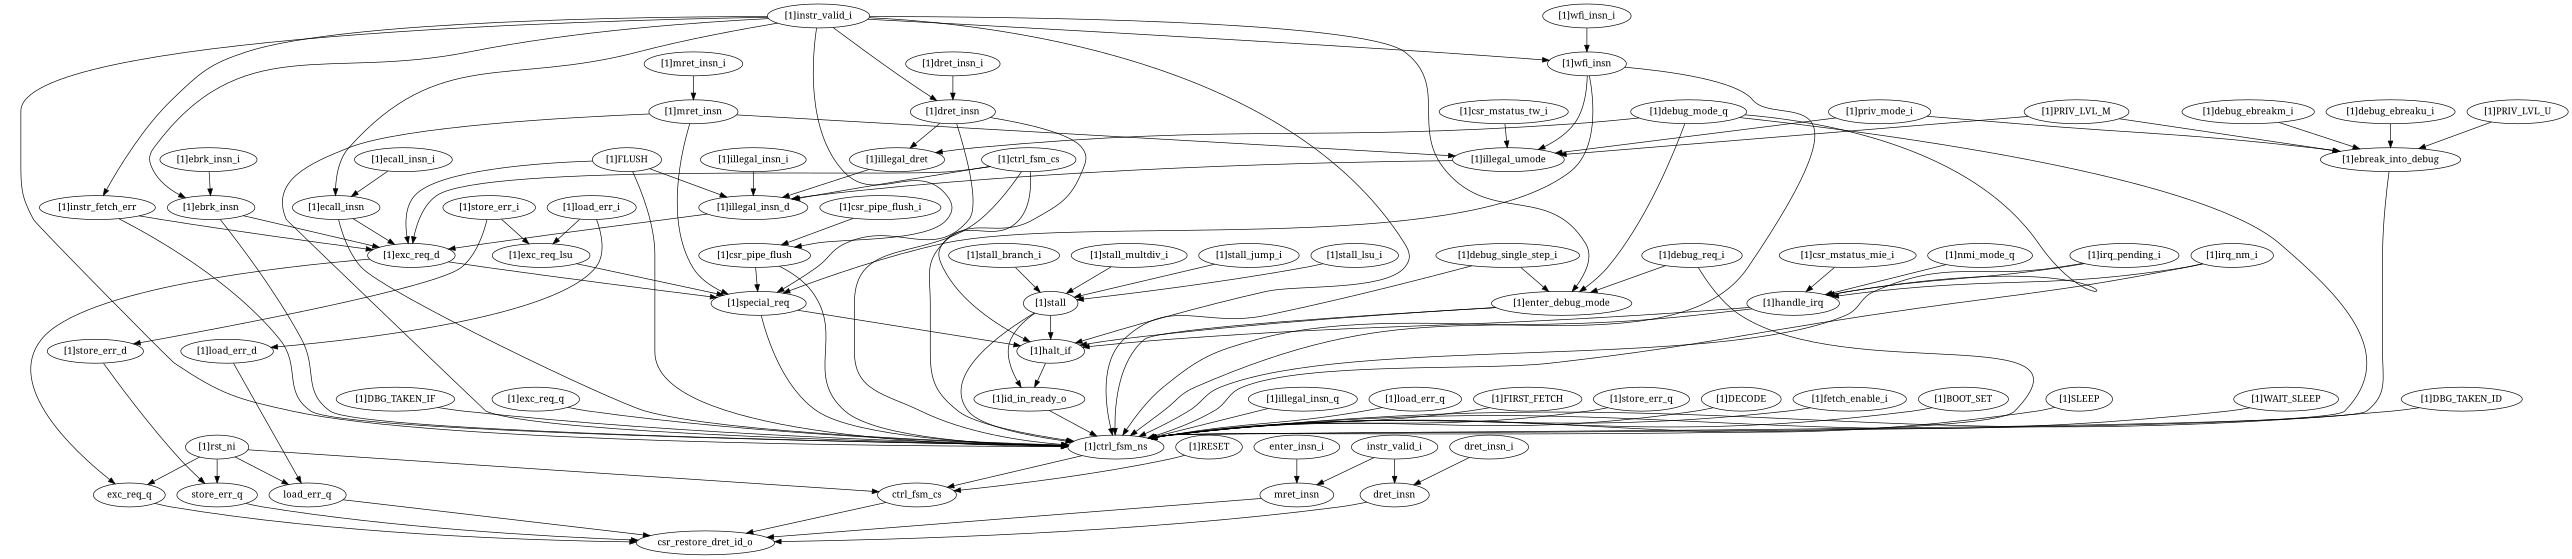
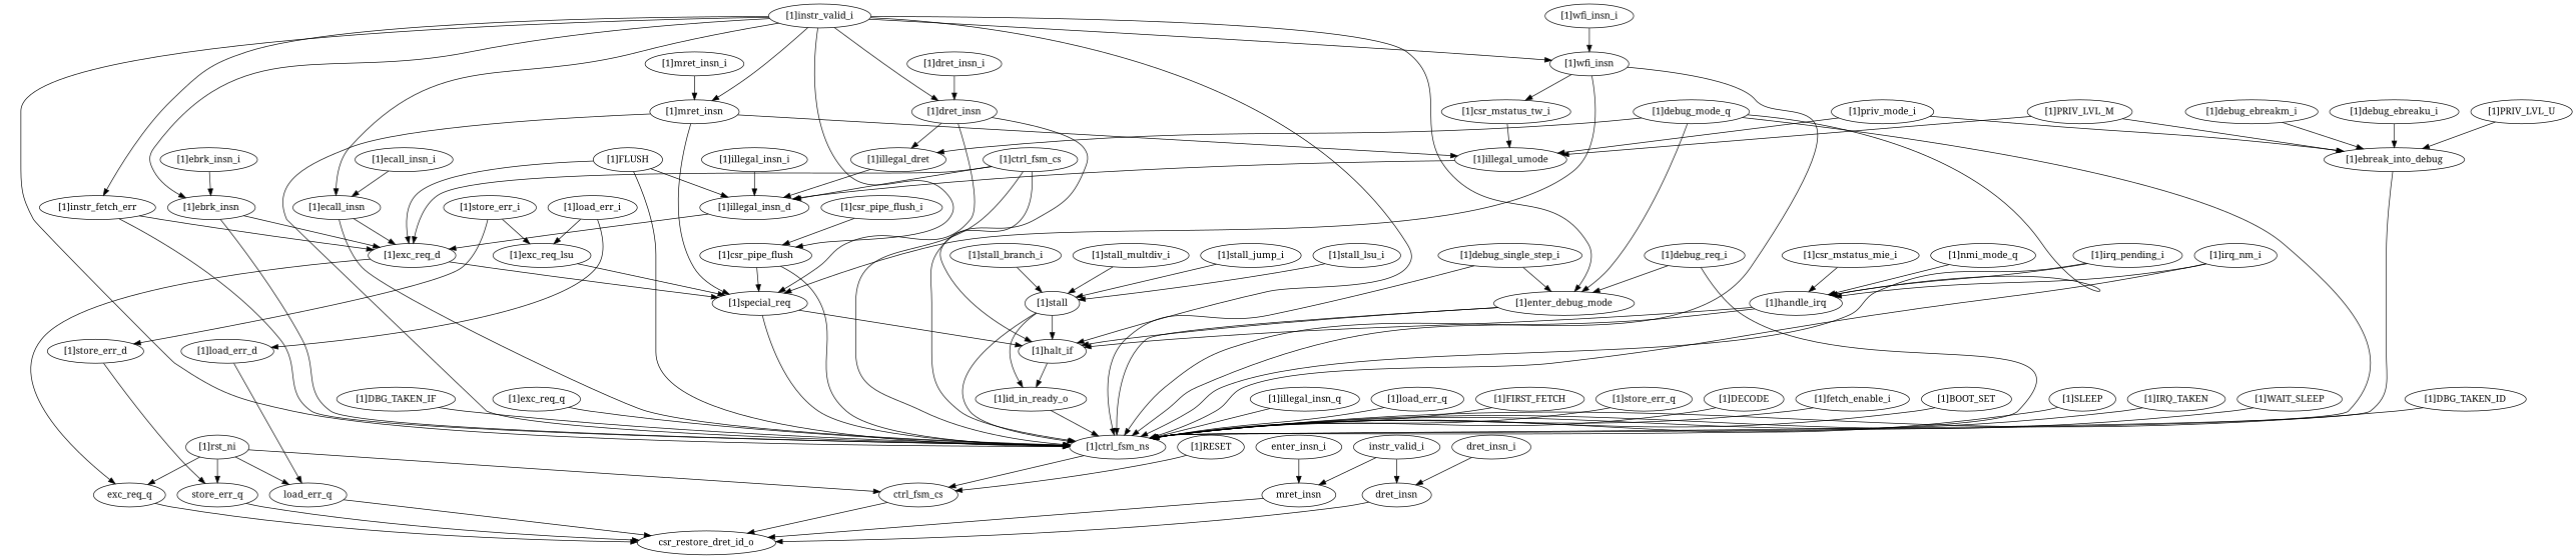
  strict digraph {
    fontname="Noto Serif"
    node [complexity=12 fontname="Noto Serif" importance=0.0961375836661 rank=0.0192275167332]
    edge [fontname="Noto Serif"]
    "[1]csr_mstatus_tw_i" [complexity=24 importance=0.057040895078 rank=0.00237670396158]
    "[1]illegal_umode" [complexity=18 importance=0.0520432789114 rank=0.00289129327285]
    "[1]illegal_insn_d" [importance=0.0416040650532 rank=0.0034670054211]
    "[1]exc_req_d" [complexity=5 importance=0.0251127350833 rank=0.00502254701665]
    "[1]special_req" [complexity=10 importance=0.357095029477 rank=0.0357095029477]
    exc_req_q [complexity=3 importance=0.0141711168485 rank=0.00472370561618]
    "[1]ctrl_fsm_ns" [complexity=3 importance=0.0911399674995 rank=0.0303799891665]
    "[1]halt_if" [complexity=7 importance=0.113980660681 rank=0.0162829515258]
    csr_restore_dret_id_o [complexity=0 importance=0.00608124529693 rank=0.0]
    "[1]DBG_TAKEN_ID" [complexity=5]
    ctrl_fsm_cs [complexity=1 importance=0.0396738682045 rank=0.0396738682045]
    "[1]DBG_TAKEN_IF" [complexity=9 importance=0.278417518665 rank=0.0309352798517]
    "[1]PRIV_LVL_U" [importance=0.110296919116 rank=0.0091914099263]
    "[1]ebreak_into_debug" [complexity=5 importance=0.105299302949 rank=0.0210598605898]
    "[1]exc_req_q" [complexity=6 importance=0.28150977405 rank=0.046918295675]
    "[1]ebrk_insn" [importance=0.0327755786776 rank=0.00273129822314]
    "[1]dret_insn_i" [complexity=24 importance=0.0599873898945 rank=0.00249947457894]
    "[1]dret_insn" [complexity=21 importance=0.0549897737279 rank=0.00261856065371]
    "[1]illegal_dret" [complexity=18 importance=0.0473269301335 rank=0.00262927389631]
    "[1]stall_multdiv_i" [complexity=17 importance=0.36193181723 rank=0.0212901068959]
    "[1]stall" [importance=0.356934201063 rank=0.0297445167553]
    "[1]id_in_ready_o" [complexity=4 importance=0.100456368992 rank=0.0251140922479]
    "[1]illegal_insn_i" [complexity=18 importance=0.0466016812199 rank=0.00258898228999]
    "[1]PRIV_LVL_M" [complexity=24 importance=0.057040895078 rank=0.00237670396158]
    "[1]debug_single_step_i" [complexity=17 importance=0.466558378601 rank=0.0274446105059]
    "[1]enter_debug_mode" [importance=0.461560762434 rank=0.0384633968695]
    "[1]csr_pipe_flush_i" [complexity=20 importance=0.369755489238 rank=0.0184877744619]
    "[1]csr_pipe_flush" [complexity=17 importance=0.364757873072 rank=0.0214563454748]
    "[1]illegal_insn_q" [complexity=4 importance=0.100617470215 rank=0.0251543675537]
    "[1]ctrl_fsm_cs" [complexity=18 importance=0.0751966879608 rank=0.0041775937756]
    "[1]wfi_insn" [complexity=24 importance=0.0597061225057 rank=0.00248775510441]
    "[1]instr_valid_i" [complexity=15 importance=0.0377731948443 rank=0.00251821298962]
    "[1]instr_fetch_err" [importance=0.0327755786776 rank=0.00273129822314]
    "[1]ecall_insn" [importance=0.0327755786776 rank=0.00273129822314]
    "[1]mret_insn" [complexity=24 importance=0.0597061225057 rank=0.00248775510441]
    "[1]csr_mstatus_mie_i" [complexity=18 importance=0.356301462351 rank=0.0197945256862]
    "[1]handle_irq" [importance=0.351303846185 rank=0.0292753205154]
    mret_insn [complexity=1 importance=0.0137440888913 rank=0.0137440888913]
    "[1]debug_mode_q" [complexity=21 importance=0.0561947226023 rank=0.00267593917154]
    "[1]irq_pending_i" [complexity=18 importance=0.356301462351 rank=0.0197945256862]
    "[1]stall_jump_i" [complexity=17 importance=0.36193181723 rank=0.0212901068959]
    "[1]priv_mode_i" [complexity=24 importance=0.057040895078 rank=0.00237670396158]
    "[1]load_err_q" [complexity=6 importance=0.281897911103 rank=0.0469829851838]
    "[1]FIRST_FETCH" [complexity=7 importance=0.187277551166 rank=0.0267539358808]
    store_err_q [complexity=3 importance=0.014559253901 rank=0.00485308463367]
    "[1]debug_req_i" [complexity=17 importance=0.466558378601 rank=0.0274446105059]
    "[1]store_err_q" [complexity=6 importance=0.281897911103 rank=0.0469829851838]
    "[1]debug_ebreakm_i" [importance=0.110296919116 rank=0.0091914099263]
    n49 [complexity=4 importance=0.018741705058 label=enter_insn_i rank=0.00468542626449]
    "[1]store_err_i" [complexity=20 importance=0.369588912524 rank=0.0184794456262]
    "[1]store_err_d" [complexity=5 importance=0.0208061954244 rank=0.00416123908488]
    "[1]exc_req_lsu" [complexity=17 importance=0.364591296358 rank=0.0214465468446]
    dret_insn [complexity=1 importance=0.0137440888913 rank=0.0137440888913]
    "[1]rst_ni" [complexity=4 importance=0.0333398498637 rank=0.00833496246594]
    load_err_q [complexity=3 importance=0.014559253901 rank=0.00485308463367]
    "[1]ebrk_insn_i" [complexity=15 importance=0.0377731948443 rank=0.00251821298962]
    "[1]DECODE" [complexity=13 importance=0.916397291161 rank=0.0704920993201]
    "[1]fetch_enable_i" [complexity=4 rank=0.0240343959165]
    "[1]BOOT_SET" [complexity=5]
    instr_valid_i [complexity=4 importance=0.018741705058 rank=0.00468542626449]
    dret_insn_i [complexity=4 importance=0.018741705058 rank=0.00468542626449]
    "[1]stall_lsu_i" [complexity=17 importance=0.36193181723 rank=0.0212901068959]
    "[1]load_err_d" [complexity=5 importance=0.0208061954244 rank=0.00416123908488]
    "[1]irq_nm_i" [complexity=18 importance=0.356301462351 rank=0.0197945256862]
    "[1]stall_branch_i" [complexity=17 importance=0.36193181723 rank=0.0212901068959]
    "[1]RESET" [complexity=3 importance=0.0446714843712 rank=0.0148904947904]
    "[1]debug_ebreaku_i" [importance=0.110296919116 rank=0.0091914099263]
    "[1]wfi_insn_i" [complexity=27 importance=0.0647037386724 rank=0.00239643476564]
    "[1]FLUSH" [complexity=18 importance=0.0466016812199 rank=0.00258898228999]
    "[1]mret_insn_i" [complexity=27 importance=0.0647037386724 rank=0.00239643476564]
    "[1]SLEEP" [complexity=5]
+   "[1]IRQ_TAKEN" [complexity=9 importance=0.278417518665 rank=0.0309352798517]
    "[1]load_err_i" [complexity=20 importance=0.369588912524 rank=0.0184794456262]
    "[1]nmi_mode_q" [complexity=18 importance=0.360462021077 rank=0.0200256678376]
    "[1]WAIT_SLEEP" [complexity=5]
    "[1]ecall_insn_i" [complexity=15 importance=0.0377731948443 rank=0.00251821298962]
    "[1]csr_mstatus_tw_i" -> "[1]illegal_umode"
    "[1]illegal_umode" -> "[1]illegal_insn_d"
    "[1]illegal_insn_d" -> "[1]exc_req_d"
    "[1]exc_req_d" -> "[1]special_req"
    "[1]exc_req_d" -> exc_req_q
    "[1]special_req" -> "[1]ctrl_fsm_ns"
    "[1]special_req" -> "[1]halt_if"
    exc_req_q -> csr_restore_dret_id_o
    "[1]ctrl_fsm_ns" -> ctrl_fsm_cs
    "[1]halt_if" -> "[1]id_in_ready_o"
    "[1]DBG_TAKEN_ID" -> "[1]ctrl_fsm_ns"
    ctrl_fsm_cs -> csr_restore_dret_id_o
    "[1]DBG_TAKEN_IF" -> "[1]ctrl_fsm_ns"
    "[1]PRIV_LVL_U" -> "[1]ebreak_into_debug"
    "[1]ebreak_into_debug" -> "[1]ctrl_fsm_ns"
    "[1]exc_req_q" -> "[1]ctrl_fsm_ns"
    "[1]ebrk_insn" -> "[1]exc_req_d"
    "[1]ebrk_insn" -> "[1]ctrl_fsm_ns"
    "[1]dret_insn_i" -> "[1]dret_insn"
    "[1]dret_insn" -> "[1]special_req"
    "[1]dret_insn" -> "[1]ctrl_fsm_ns"
    "[1]dret_insn" -> "[1]illegal_dret"
    "[1]illegal_dret" -> "[1]illegal_insn_d"
    "[1]stall_multdiv_i" -> "[1]stall"
    "[1]stall" -> "[1]ctrl_fsm_ns"
    "[1]stall" -> "[1]halt_if"
    "[1]stall" -> "[1]id_in_ready_o"
    "[1]id_in_ready_o" -> "[1]ctrl_fsm_ns"
    "[1]illegal_insn_i" -> "[1]illegal_insn_d"
    "[1]PRIV_LVL_M" -> "[1]illegal_umode"
    "[1]PRIV_LVL_M" -> "[1]ebreak_into_debug"
    "[1]debug_single_step_i" -> "[1]ctrl_fsm_ns"
    "[1]debug_single_step_i" -> "[1]enter_debug_mode"
    "[1]enter_debug_mode" -> "[1]ctrl_fsm_ns"
    "[1]enter_debug_mode" -> "[1]halt_if"
    "[1]csr_pipe_flush_i" -> "[1]csr_pipe_flush"
    "[1]csr_pipe_flush" -> "[1]special_req"
    "[1]csr_pipe_flush" -> "[1]ctrl_fsm_ns"
    "[1]illegal_insn_q" -> "[1]ctrl_fsm_ns"
    "[1]ctrl_fsm_cs" -> "[1]illegal_insn_d"
    "[1]ctrl_fsm_cs" -> "[1]exc_req_d"
    "[1]ctrl_fsm_cs" -> "[1]ctrl_fsm_ns"
    "[1]ctrl_fsm_cs" -> "[1]halt_if"
-   "[1]wfi_insn" -> "[1]illegal_umode"
+   "[1]wfi_insn" -> "[1]csr_mstatus_tw_i"
    "[1]wfi_insn" -> "[1]special_req"
    "[1]wfi_insn" -> "[1]ctrl_fsm_ns"
    "[1]instr_valid_i" -> "[1]ctrl_fsm_ns"
    "[1]instr_valid_i" -> "[1]halt_if"
    "[1]instr_valid_i" -> "[1]ebrk_insn"
    "[1]instr_valid_i" -> "[1]dret_insn"
    "[1]instr_valid_i" -> "[1]enter_debug_mode"
    "[1]instr_valid_i" -> "[1]csr_pipe_flush"
    "[1]instr_valid_i" -> "[1]wfi_insn"
    "[1]instr_valid_i" -> "[1]instr_fetch_err"
    "[1]instr_valid_i" -> "[1]ecall_insn"
+   "[1]instr_valid_i" -> "[1]mret_insn"
    "[1]instr_fetch_err" -> "[1]exc_req_d"
    "[1]instr_fetch_err" -> "[1]ctrl_fsm_ns"
    "[1]ecall_insn" -> "[1]exc_req_d"
    "[1]ecall_insn" -> "[1]ctrl_fsm_ns"
    "[1]mret_insn" -> "[1]illegal_umode"
    "[1]mret_insn" -> "[1]special_req"
    "[1]mret_insn" -> "[1]ctrl_fsm_ns"
    "[1]csr_mstatus_mie_i" -> "[1]handle_irq"
    "[1]handle_irq" -> "[1]ctrl_fsm_ns"
    "[1]handle_irq" -> "[1]halt_if"
    mret_insn -> csr_restore_dret_id_o
    "[1]debug_mode_q" -> "[1]ctrl_fsm_ns"
    "[1]debug_mode_q" -> "[1]illegal_dret"
    "[1]debug_mode_q" -> "[1]enter_debug_mode"
    "[1]debug_mode_q" -> "[1]handle_irq"
    "[1]irq_pending_i" -> "[1]ctrl_fsm_ns"
    "[1]irq_pending_i" -> "[1]handle_irq"
    "[1]stall_jump_i" -> "[1]stall"
    "[1]priv_mode_i" -> "[1]illegal_umode"
    "[1]priv_mode_i" -> "[1]ebreak_into_debug"
    "[1]load_err_q" -> "[1]ctrl_fsm_ns"
    "[1]FIRST_FETCH" -> "[1]ctrl_fsm_ns"
    store_err_q -> csr_restore_dret_id_o
    "[1]debug_req_i" -> "[1]ctrl_fsm_ns"
    "[1]debug_req_i" -> "[1]enter_debug_mode"
    "[1]store_err_q" -> "[1]ctrl_fsm_ns"
    "[1]debug_ebreakm_i" -> "[1]ebreak_into_debug"
    n49 -> mret_insn
    "[1]store_err_i" -> "[1]store_err_d"
    "[1]store_err_i" -> "[1]exc_req_lsu"
    "[1]store_err_d" -> store_err_q
    "[1]exc_req_lsu" -> "[1]special_req"
    dret_insn -> csr_restore_dret_id_o
    "[1]rst_ni" -> exc_req_q
    "[1]rst_ni" -> ctrl_fsm_cs
    "[1]rst_ni" -> store_err_q
    "[1]rst_ni" -> load_err_q
    load_err_q -> csr_restore_dret_id_o
    "[1]ebrk_insn_i" -> "[1]ebrk_insn"
    "[1]DECODE" -> "[1]ctrl_fsm_ns"
    "[1]fetch_enable_i" -> "[1]ctrl_fsm_ns"
    "[1]BOOT_SET" -> "[1]ctrl_fsm_ns"
    instr_valid_i -> mret_insn
    instr_valid_i -> dret_insn
    dret_insn_i -> dret_insn
    "[1]stall_lsu_i" -> "[1]stall"
    "[1]load_err_d" -> load_err_q
    "[1]irq_nm_i" -> "[1]ctrl_fsm_ns"
    "[1]irq_nm_i" -> "[1]handle_irq"
    "[1]stall_branch_i" -> "[1]stall"
    "[1]RESET" -> ctrl_fsm_cs
    "[1]debug_ebreaku_i" -> "[1]ebreak_into_debug"
    "[1]wfi_insn_i" -> "[1]wfi_insn"
    "[1]FLUSH" -> "[1]illegal_insn_d"
    "[1]FLUSH" -> "[1]exc_req_d"
    "[1]FLUSH" -> "[1]ctrl_fsm_ns"
    "[1]mret_insn_i" -> "[1]mret_insn"
    "[1]SLEEP" -> "[1]ctrl_fsm_ns"
+   "[1]IRQ_TAKEN" -> "[1]ctrl_fsm_ns"
    "[1]load_err_i" -> "[1]exc_req_lsu"
    "[1]load_err_i" -> "[1]load_err_d"
    "[1]nmi_mode_q" -> "[1]handle_irq"
    "[1]WAIT_SLEEP" -> "[1]ctrl_fsm_ns"
    "[1]ecall_insn_i" -> "[1]ecall_insn"
  }
